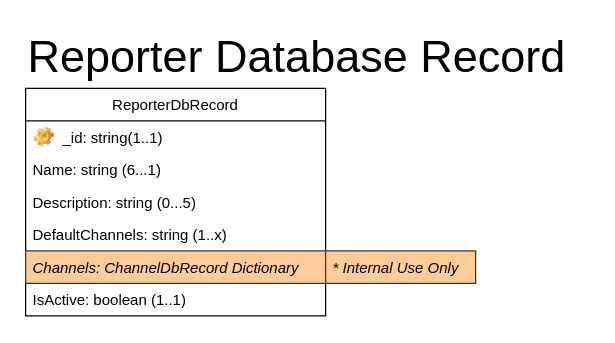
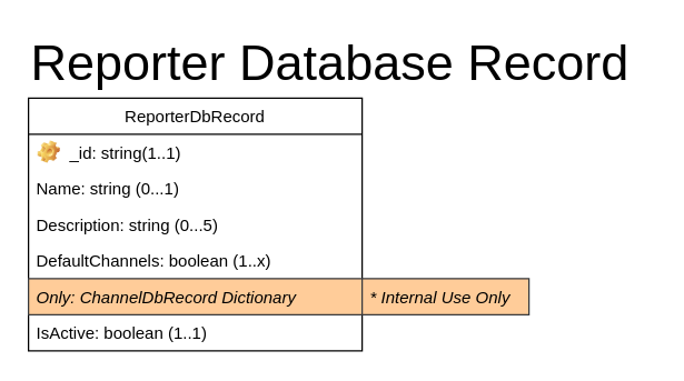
  <mxCell id="0" />
  <mxCell id="1" parent="0" />
  <mxCell id="2" value="&lt;font style=&quot;font-size: 36px&quot;&gt;Reporter Database Record&lt;/font&gt;" style="text;html=1;resizable=0;points=[];autosize=1;align=left;verticalAlign=top;spacingTop=-4;" parent="1" vertex="1"><mxGeometry x="20" y="20" width="450" height="20" as="geometry" /></mxCell>
  <mxCell id="3" value="ReporterDbRecord" style="swimlane;fontStyle=0;childLayout=stackLayout;horizontal=1;startSize=26;fillColor=none;horizontalStack=0;resizeParent=1;resizeParentMax=0;resizeLast=0;collapsible=1;marginBottom=0;" parent="1" vertex="1"><mxGeometry x="20" y="70" width="240" height="182" as="geometry" /></mxCell>
  <mxCell id="4" value="_id: string(1..1)" style="label;fontStyle=0;strokeColor=none;fillColor=none;align=left;verticalAlign=top;overflow=hidden;spacingLeft=28;spacingRight=4;rotatable=0;points=[[0,0.5],[1,0.5]];portConstraint=eastwest;imageWidth=16;imageHeight=16;image=img/clipart/Gear_128x128.png" parent="3" vertex="1"><mxGeometry y="26" width="240" height="26" as="geometry" /></mxCell>
- <mxCell id="5" value="Name: string (6...1)" style="text;strokeColor=none;fillColor=none;align=left;verticalAlign=top;spacingLeft=4;spacingRight=4;overflow=hidden;rotatable=0;points=[[0,0.5],[1,0.5]];portConstraint=eastwest;" parent="3" vertex="1"><mxGeometry y="52" width="240" height="26" as="geometry" /></mxCell>
+ <mxCell id="5" value="Name: string (0...1)" style="text;strokeColor=none;fillColor=none;align=left;verticalAlign=top;spacingLeft=4;spacingRight=4;overflow=hidden;rotatable=0;points=[[0,0.5],[1,0.5]];portConstraint=eastwest;" parent="3" vertex="1"><mxGeometry y="52" width="240" height="26" as="geometry" /></mxCell>
  <mxCell id="6" value="Description: string (0...5)" style="text;strokeColor=none;fillColor=none;align=left;verticalAlign=top;spacingLeft=4;spacingRight=4;overflow=hidden;rotatable=0;points=[[0,0.5],[1,0.5]];portConstraint=eastwest;" parent="3" vertex="1"><mxGeometry y="78" width="240" height="26" as="geometry" /></mxCell>
- <mxCell id="7" value="DefaultChannels: string (1..x)" style="text;strokeColor=none;fillColor=none;align=left;verticalAlign=top;spacingLeft=4;spacingRight=4;overflow=hidden;rotatable=0;points=[[0,0.5],[1,0.5]];portConstraint=eastwest;" parent="3" vertex="1"><mxGeometry y="104" width="240" height="26" as="geometry" /></mxCell>
- <mxCell id="8" value="Channels: ChannelDbRecord Dictionary" style="text;strokeColor=#36393d;fillColor=#ffcc99;align=left;verticalAlign=top;spacingLeft=4;spacingRight=4;overflow=hidden;rotatable=0;points=[[0,0.5],[1,0.5]];portConstraint=eastwest;fontStyle=2" vertex="1" parent="3"><mxGeometry y="130" width="240" height="26" as="geometry" /></mxCell>
+ <mxCell id="7" value="DefaultChannels: boolean (1..x)" style="text;strokeColor=none;fillColor=none;align=left;verticalAlign=top;spacingLeft=4;spacingRight=4;overflow=hidden;rotatable=0;points=[[0,0.5],[1,0.5]];portConstraint=eastwest;" parent="3" vertex="1"><mxGeometry y="104" width="240" height="26" as="geometry" /></mxCell>
+ <mxCell id="8" value="Only: ChannelDbRecord Dictionary" style="text;strokeColor=#36393d;fillColor=#ffcc99;align=left;verticalAlign=top;spacingLeft=4;spacingRight=4;overflow=hidden;rotatable=0;points=[[0,0.5],[1,0.5]];portConstraint=eastwest;fontStyle=2" vertex="1" parent="3"><mxGeometry y="130" width="240" height="26" as="geometry" /></mxCell>
  <mxCell id="9" value="IsActive: boolean (1..1)" style="text;strokeColor=none;fillColor=none;align=left;verticalAlign=top;spacingLeft=4;spacingRight=4;overflow=hidden;rotatable=0;points=[[0,0.5],[1,0.5]];portConstraint=eastwest;" parent="3" vertex="1"><mxGeometry y="156" width="240" height="26" as="geometry" /></mxCell>
  <mxCell id="10" value="* Internal Use Only" style="text;strokeColor=#36393d;fillColor=#ffcc99;align=left;verticalAlign=top;spacingLeft=4;spacingRight=4;overflow=hidden;rotatable=0;points=[[0,0.5],[1,0.5]];portConstraint=eastwest;fontStyle=2" vertex="1" parent="1"><mxGeometry x="260" y="200" width="120" height="26" as="geometry" /></mxCell>
